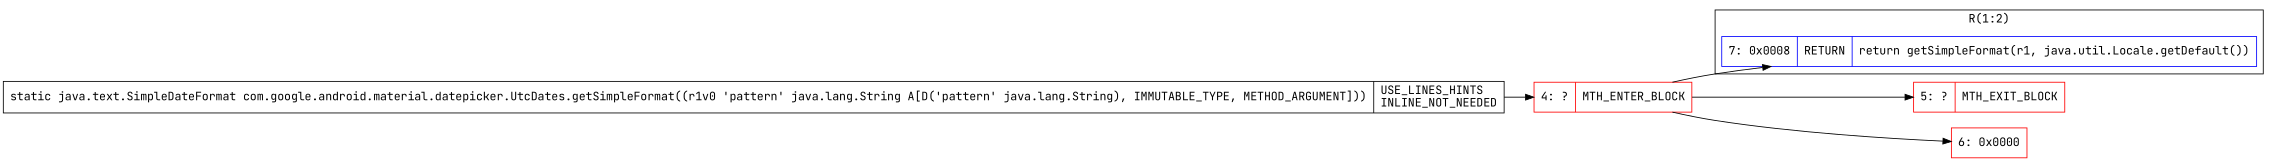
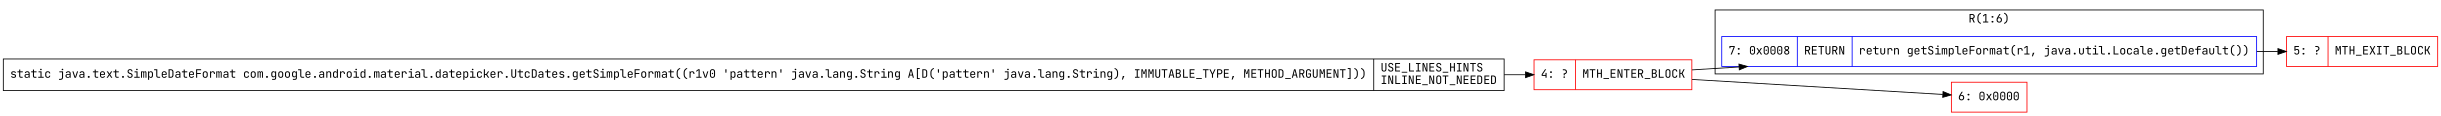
  digraph {
    fontname="JetBrains Mono"
    rankdir=LR
    node [color=red fontname="JetBrains Mono" shape=record]
    edge [fontname="JetBrains Mono"]
    n1 [color=blue label="{7\:\ 0x0008|RETURN\l|return getSimpleFormat(r1, java.util.Locale.getDefault())\l}"]
    n2 [label="{5\:\ ?|MTH_EXIT_BLOCK\l}"]
    n3 [label="{4\:\ ?|MTH_ENTER_BLOCK\l}"]
    n4 [label="{6\:\ 0x0000}"]
    n5 [label="{static java.text.SimpleDateFormat com.google.android.material.datepicker.UtcDates.getSimpleFormat((r1v0 'pattern' java.lang.String A[D('pattern' java.lang.String), IMMUTABLE_TYPE, METHOD_ARGUMENT]))  | USE_LINES_HINTS\lINLINE_NOT_NEEDED\l}" color=""]
    subgraph cluster_1 {
-     label="R(1:2)"
+     label="R(1:6)"
      n1
    }
-   n3 -> n2
+   n1 -> n2
    n3 -> n1
    n3 -> n4
    n5 -> n3
  }
